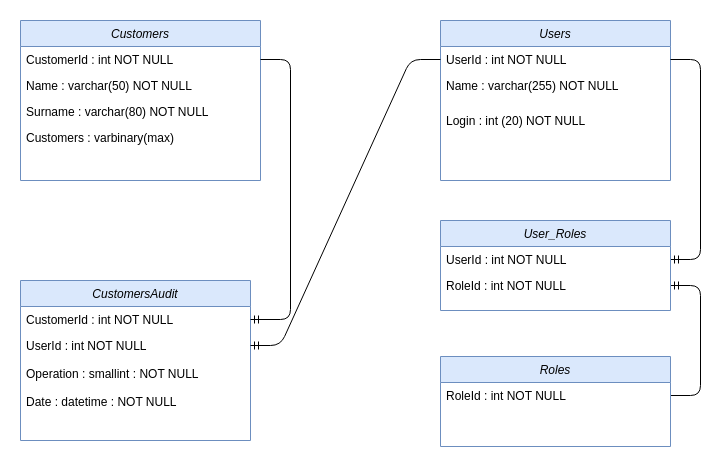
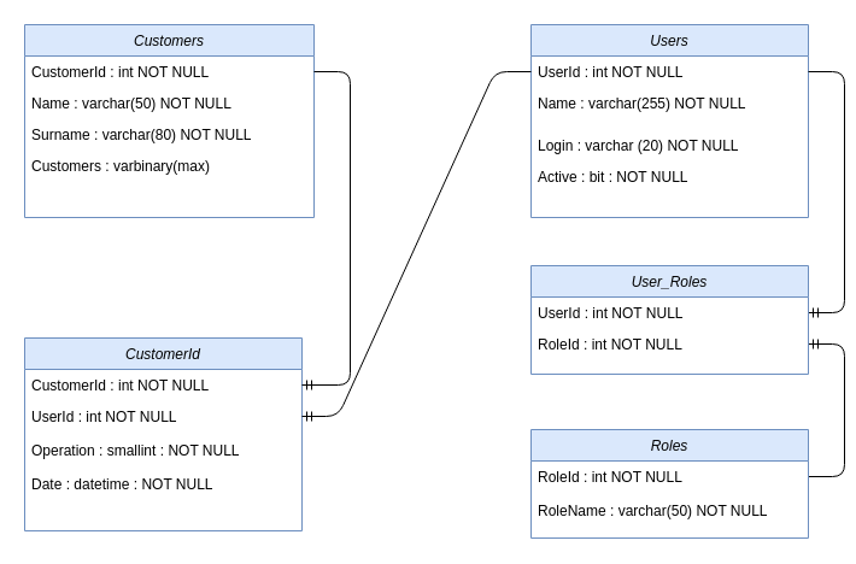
  <mxCell id="0" />
  <mxCell id="1" parent="0" />
  <mxCell id="2" value="Customers" style="swimlane;fontStyle=2;align=center;verticalAlign=top;childLayout=stackLayout;horizontal=1;startSize=26;horizontalStack=0;resizeParent=1;resizeLast=0;collapsible=1;marginBottom=0;rounded=0;shadow=0;strokeWidth=1;fillColor=#dae8fc;strokeColor=#6c8ebf;" parent="1" vertex="1"><mxGeometry x="20" y="20" width="240" height="160" as="geometry"><mxRectangle x="230" y="140" width="160" height="26" as="alternateBounds" /></mxGeometry></mxCell>
  <mxCell id="3" value="CustomerId : int NOT NULL" style="text;align=left;verticalAlign=top;spacingLeft=4;spacingRight=4;overflow=hidden;rotatable=0;points=[[0,0.5],[1,0.5]];portConstraint=eastwest;rounded=0;shadow=0;html=0;" parent="2" vertex="1"><mxGeometry y="26" width="240" height="26" as="geometry" /></mxCell>
  <mxCell id="4" value="Name : varchar(50) NOT NULL" style="text;align=left;verticalAlign=top;spacingLeft=4;spacingRight=4;overflow=hidden;rotatable=0;points=[[0,0.5],[1,0.5]];portConstraint=eastwest;" parent="2" vertex="1"><mxGeometry y="52" width="240" height="26" as="geometry" /></mxCell>
  <mxCell id="5" value="Surname : varchar(80) NOT NULL" style="text;align=left;verticalAlign=top;spacingLeft=4;spacingRight=4;overflow=hidden;rotatable=0;points=[[0,0.5],[1,0.5]];portConstraint=eastwest;rounded=0;shadow=0;html=0;" parent="2" vertex="1"><mxGeometry y="78" width="240" height="26" as="geometry" /></mxCell>
  <mxCell id="6" value="Customers : varbinary(max)" style="text;align=left;verticalAlign=top;spacingLeft=4;spacingRight=4;overflow=hidden;rotatable=0;points=[[0,0.5],[1,0.5]];portConstraint=eastwest;rounded=0;shadow=0;html=0;" parent="2" vertex="1"><mxGeometry y="104" width="240" height="26" as="geometry" /></mxCell>
  <mxCell id="7" value="Users" style="swimlane;fontStyle=2;align=center;verticalAlign=top;childLayout=stackLayout;horizontal=1;startSize=26;horizontalStack=0;resizeParent=1;resizeLast=0;collapsible=1;marginBottom=0;rounded=0;shadow=0;strokeWidth=1;fillColor=#dae8fc;strokeColor=#6c8ebf;" parent="1" vertex="1"><mxGeometry x="440" y="20" width="230" height="160" as="geometry"><mxRectangle x="230" y="140" width="160" height="26" as="alternateBounds" /></mxGeometry></mxCell>
  <mxCell id="8" value="UserId : int NOT NULL" style="text;align=left;verticalAlign=top;spacingLeft=4;spacingRight=4;overflow=hidden;rotatable=0;points=[[0,0.5],[1,0.5]];portConstraint=eastwest;rounded=0;shadow=0;html=0;" parent="7" vertex="1"><mxGeometry y="26" width="230" height="26" as="geometry" /></mxCell>
  <mxCell id="9" value="Name : varchar(255) NOT NULL" style="text;align=left;verticalAlign=top;spacingLeft=4;spacingRight=4;overflow=hidden;rotatable=0;points=[[0,0.5],[1,0.5]];portConstraint=eastwest;" parent="7" vertex="1"><mxGeometry y="52" width="230" height="26" as="geometry" /></mxCell>
- <mxCell id="11" value="Login : int (20) NOT NULL" style="text;align=left;verticalAlign=top;spacingLeft=4;spacingRight=4;overflow=hidden;rotatable=0;points=[[0,0.5],[1,0.5]];portConstraint=eastwest;" parent="1" vertex="1"><mxGeometry x="440" y="107" width="230" height="26" as="geometry" /></mxCell>
- <mxCell id="13" value="CustomersAudit" style="swimlane;fontStyle=2;align=center;verticalAlign=top;childLayout=stackLayout;horizontal=1;startSize=26;horizontalStack=0;resizeParent=1;resizeLast=0;collapsible=1;marginBottom=0;rounded=0;shadow=0;strokeWidth=1;fillColor=#dae8fc;strokeColor=#6c8ebf;" vertex="1" parent="1"><mxGeometry x="20" y="280" width="230" height="160" as="geometry"><mxRectangle x="230" y="140" width="160" height="26" as="alternateBounds" /></mxGeometry></mxCell>
+ <mxCell id="10" value="RoleName : varchar(50) NOT NULL" style="text;align=left;verticalAlign=top;spacingLeft=4;spacingRight=4;overflow=hidden;rotatable=0;points=[[0,0.5],[1,0.5]];portConstraint=eastwest;" parent="1" vertex="1"><mxGeometry x="440" y="410" width="230" height="26" as="geometry" /></mxCell>
+ <mxCell id="11" value="Login : varchar (20) NOT NULL" style="text;align=left;verticalAlign=top;spacingLeft=4;spacingRight=4;overflow=hidden;rotatable=0;points=[[0,0.5],[1,0.5]];portConstraint=eastwest;" parent="1" vertex="1"><mxGeometry x="440" y="107" width="230" height="26" as="geometry" /></mxCell>
+ <mxCell id="12" value="Active : bit : NOT NULL" style="text;align=left;verticalAlign=top;spacingLeft=4;spacingRight=4;overflow=hidden;rotatable=0;points=[[0,0.5],[1,0.5]];portConstraint=eastwest;" parent="1" vertex="1"><mxGeometry x="440" y="133" width="230" height="26" as="geometry" /></mxCell>
+ <mxCell id="13" value="CustomerId" style="swimlane;fontStyle=2;align=center;verticalAlign=top;childLayout=stackLayout;horizontal=1;startSize=26;horizontalStack=0;resizeParent=1;resizeLast=0;collapsible=1;marginBottom=0;rounded=0;shadow=0;strokeWidth=1;fillColor=#dae8fc;strokeColor=#6c8ebf;" vertex="1" parent="1"><mxGeometry x="20" y="280" width="230" height="160" as="geometry"><mxRectangle x="230" y="140" width="160" height="26" as="alternateBounds" /></mxGeometry></mxCell>
  <mxCell id="14" value="CustomerId : int NOT NULL" style="text;align=left;verticalAlign=top;spacingLeft=4;spacingRight=4;overflow=hidden;rotatable=0;points=[[0,0.5],[1,0.5]];portConstraint=eastwest;" vertex="1" parent="13"><mxGeometry y="26" width="230" height="26" as="geometry" /></mxCell>
  <mxCell id="15" value="UserId : int NOT NULL" style="text;align=left;verticalAlign=top;spacingLeft=4;spacingRight=4;overflow=hidden;rotatable=0;points=[[0,0.5],[1,0.5]];portConstraint=eastwest;rounded=0;shadow=0;html=0;" vertex="1" parent="13"><mxGeometry y="52" width="230" height="26" as="geometry" /></mxCell>
  <mxCell id="16" value="" style="edgeStyle=entityRelationEdgeStyle;fontSize=12;html=1;endArrow=ERmandOne;" edge="1" parent="1" source="8" target="19"><mxGeometry width="100" height="100" relative="1" as="geometry"><mxPoint x="710" y="260" as="sourcePoint" /><mxPoint x="690" y="400" as="targetPoint" /></mxGeometry></mxCell>
  <mxCell id="17" value="" style="edgeStyle=entityRelationEdgeStyle;fontSize=12;html=1;endArrow=ERmandOne;" edge="1" parent="1" source="22" target="20"><mxGeometry width="100" height="100" relative="1" as="geometry"><mxPoint x="420" y="489" as="sourcePoint" /><mxPoint x="450" y="370" as="targetPoint" /></mxGeometry></mxCell>
  <mxCell id="18" value="User_Roles" style="swimlane;fontStyle=2;align=center;verticalAlign=top;childLayout=stackLayout;horizontal=1;startSize=26;horizontalStack=0;resizeParent=1;resizeLast=0;collapsible=1;marginBottom=0;rounded=0;shadow=0;strokeWidth=1;fillColor=#dae8fc;strokeColor=#6c8ebf;" parent="1" vertex="1"><mxGeometry x="440" y="220" width="230" height="90" as="geometry"><mxRectangle x="230" y="140" width="160" height="26" as="alternateBounds" /></mxGeometry></mxCell>
  <mxCell id="19" value="UserId : int NOT NULL" style="text;align=left;verticalAlign=top;spacingLeft=4;spacingRight=4;overflow=hidden;rotatable=0;points=[[0,0.5],[1,0.5]];portConstraint=eastwest;rounded=0;shadow=0;html=0;" parent="18" vertex="1"><mxGeometry y="26" width="230" height="26" as="geometry" /></mxCell>
  <mxCell id="20" value="RoleId : int NOT NULL" style="text;align=left;verticalAlign=top;spacingLeft=4;spacingRight=4;overflow=hidden;rotatable=0;points=[[0,0.5],[1,0.5]];portConstraint=eastwest;" parent="18" vertex="1"><mxGeometry y="52" width="230" height="26" as="geometry" /></mxCell>
  <mxCell id="21" value="Roles" style="swimlane;fontStyle=2;align=center;verticalAlign=top;childLayout=stackLayout;horizontal=1;startSize=26;horizontalStack=0;resizeParent=1;resizeLast=0;collapsible=1;marginBottom=0;rounded=0;shadow=0;strokeWidth=1;fillColor=#dae8fc;strokeColor=#6c8ebf;" parent="1" vertex="1"><mxGeometry x="440" y="356" width="230" height="90" as="geometry"><mxRectangle x="230" y="140" width="160" height="26" as="alternateBounds" /></mxGeometry></mxCell>
  <mxCell id="22" value="RoleId : int NOT NULL" style="text;align=left;verticalAlign=top;spacingLeft=4;spacingRight=4;overflow=hidden;rotatable=0;points=[[0,0.5],[1,0.5]];portConstraint=eastwest;" parent="21" vertex="1"><mxGeometry y="26" width="230" height="26" as="geometry" /></mxCell>
  <mxCell id="23" value="Operation : smallint : NOT NULL" style="text;align=left;verticalAlign=top;spacingLeft=4;spacingRight=4;overflow=hidden;rotatable=0;points=[[0,0.5],[1,0.5]];portConstraint=eastwest;rounded=0;shadow=0;html=0;" vertex="1" parent="1"><mxGeometry x="20" y="360" width="230" height="26" as="geometry" /></mxCell>
  <mxCell id="24" value="Date : datetime : NOT NULL" style="text;align=left;verticalAlign=top;spacingLeft=4;spacingRight=4;overflow=hidden;rotatable=0;points=[[0,0.5],[1,0.5]];portConstraint=eastwest;rounded=0;shadow=0;html=0;" vertex="1" parent="1"><mxGeometry x="20" y="388" width="230" height="26" as="geometry" /></mxCell>
  <mxCell id="25" value="" style="edgeStyle=entityRelationEdgeStyle;fontSize=12;html=1;endArrow=ERmandOne;" edge="1" parent="1" source="8" target="15"><mxGeometry width="100" height="100" relative="1" as="geometry"><mxPoint x="340" y="110" as="sourcePoint" /><mxPoint x="340" y="310" as="targetPoint" /></mxGeometry></mxCell>
  <mxCell id="26" value="" style="edgeStyle=entityRelationEdgeStyle;fontSize=12;html=1;endArrow=ERmandOne;" edge="1" parent="1" source="3" target="14"><mxGeometry width="100" height="100" relative="1" as="geometry"><mxPoint x="170" y="500" as="sourcePoint" /><mxPoint x="170" y="700" as="targetPoint" /></mxGeometry></mxCell>
